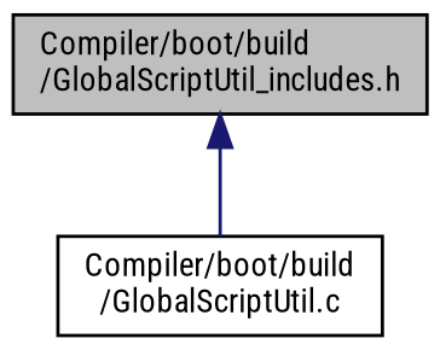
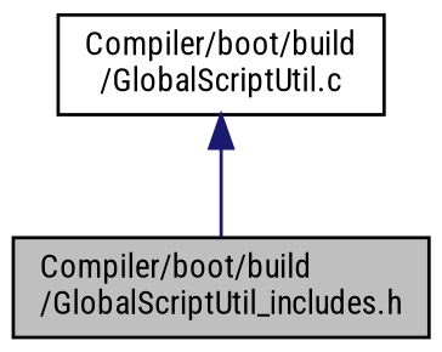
  digraph {
    fontname="Roboto Condensed"
    node [color=black fontname="Roboto Condensed" fontsize=10 shape=record style=filled]
    n1 [fillcolor=grey75 fontcolor=black height=0.2 label="Compiler/boot/build\l/GlobalScriptUtil_includes.h" width=0.4]
    n2 [fillcolor=white height=0.2 label="Compiler/boot/build\l/GlobalScriptUtil.c" width=0.4]
-   n1 -> n2 [color=midnightblue dir=back fontname="Roboto Condensed" fontsize=10 labelfontname=Helvetica labelfontsize=10 style=solid]
+   n2 -> n1 [color=midnightblue dir=back fontname="Roboto Condensed" fontsize=10 labelfontname=Helvetica labelfontsize=10 style=solid]
  }
